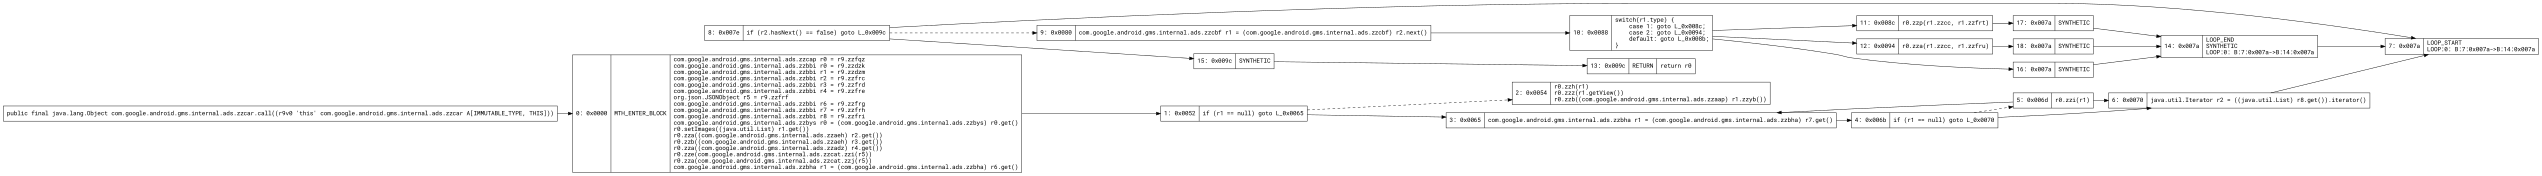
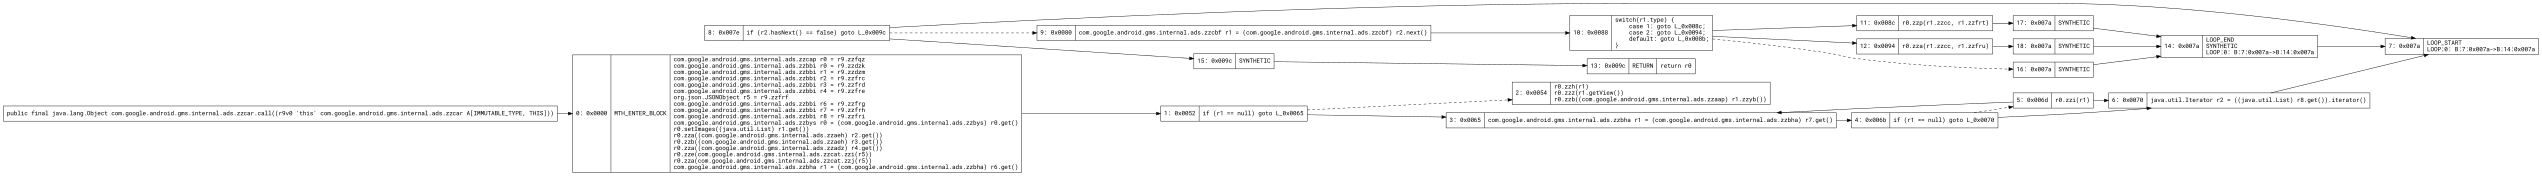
  digraph {
    fontname="Roboto Mono"
    rankdir=LR
    node [fontname="Roboto Mono" shape=record]
    edge [fontname="Roboto Mono"]
    n1 [label="{0\:\ 0x0000|MTH_ENTER_BLOCK\l|com.google.android.gms.internal.ads.zzcap r0 = r9.zzfqz\lcom.google.android.gms.internal.ads.zzbbi r0 = r9.zzdzk\lcom.google.android.gms.internal.ads.zzbbi r1 = r9.zzdzm\lcom.google.android.gms.internal.ads.zzbbi r2 = r9.zzfrc\lcom.google.android.gms.internal.ads.zzbbi r3 = r9.zzfrd\lcom.google.android.gms.internal.ads.zzbbi r4 = r9.zzfre\lorg.json.JSONObject r5 = r9.zzfrf\lcom.google.android.gms.internal.ads.zzbbi r6 = r9.zzfrg\lcom.google.android.gms.internal.ads.zzbbi r7 = r9.zzfrh\lcom.google.android.gms.internal.ads.zzbbi r8 = r9.zzfri\lcom.google.android.gms.internal.ads.zzbys r0 = (com.google.android.gms.internal.ads.zzbys) r0.get()\lr0.setImages((java.util.List) r1.get())\lr0.zza((com.google.android.gms.internal.ads.zzaeh) r2.get())\lr0.zzb((com.google.android.gms.internal.ads.zzaeh) r3.get())\lr0.zza((com.google.android.gms.internal.ads.zzadz) r4.get())\lr0.zze(com.google.android.gms.internal.ads.zzcat.zzi(r5))\lr0.zza(com.google.android.gms.internal.ads.zzcat.zzj(r5))\lcom.google.android.gms.internal.ads.zzbha r1 = (com.google.android.gms.internal.ads.zzbha) r6.get()\l}"]
    n2 [label="{1\:\ 0x0052|if (r1 == null) goto L_0x0065\l}"]
    n3 [label="{2\:\ 0x0054|r0.zzh(r1)\lr0.zzz(r1.getView())\lr0.zzb((com.google.android.gms.internal.ads.zzaap) r1.zzyb())\l}"]
    n4 [label="{3\:\ 0x0065|com.google.android.gms.internal.ads.zzbha r1 = (com.google.android.gms.internal.ads.zzbha) r7.get()\l}"]
    n5 [label="{4\:\ 0x006b|if (r1 == null) goto L_0x0070\l}"]
    n6 [label="{5\:\ 0x006d|r0.zzi(r1)\l}"]
    n7 [label="{6\:\ 0x0070|java.util.Iterator r2 = ((java.util.List) r8.get()).iterator()\l}"]
    n8 [label="{7\:\ 0x007a|LOOP_START\lLOOP:0: B:7:0x007a\-\>B:14:0x007a\l}"]
    n9 [label="{8\:\ 0x007e|if (r2.hasNext() == false) goto L_0x009c\l}"]
    n10 [label="{9\:\ 0x0080|com.google.android.gms.internal.ads.zzcbf r1 = (com.google.android.gms.internal.ads.zzcbf) r2.next()\l}"]
    n11 [label="{15\:\ 0x009c|SYNTHETIC\l}"]
    n12 [label="{10\:\ 0x0088|switch(r1.type) \{\l    case 1: goto L_0x008c;\l    case 2: goto L_0x0094;\l    default: goto L_0x008b;\l\}\l}"]
    n13 [label="{13\:\ 0x009c|RETURN\l|return r0\l}"]
    n14 [label="{11\:\ 0x008c|r0.zzp(r1.zzcc, r1.zzfrt)\l}"]
    n15 [label="{12\:\ 0x0094|r0.zza(r1.zzcc, r1.zzfru)\l}"]
    n16 [label="{16\:\ 0x007a|SYNTHETIC\l}"]
    n17 [label="{17\:\ 0x007a|SYNTHETIC\l}"]
    n18 [label="{18\:\ 0x007a|SYNTHETIC\l}"]
    n19 [label="{14\:\ 0x007a|LOOP_END\lSYNTHETIC\lLOOP:0: B:7:0x007a\-\>B:14:0x007a\l}"]
    n20 [label="{public final java.lang.Object com.google.android.gms.internal.ads.zzcar.call((r9v0 'this' com.google.android.gms.internal.ads.zzcar A[IMMUTABLE_TYPE, THIS])) }"]
    n1 -> n2
    n2 -> n3 [style=dashed]
    n2 -> n4
    n4 -> n5
    n5 -> n6 [style=dashed]
    n5 -> n7
    n6 -> n4
    n6 -> n7
    n7 -> n8
    n9 -> n8
    n9 -> n10 [style=dashed]
    n9 -> n11
    n10 -> n12
    n11 -> n13
    n12 -> n14
    n12 -> n15
-   n12 -> n16
+   n12 -> n16 [style=dashed]
    n14 -> n17
    n15 -> n18
    n16 -> n19
    n17 -> n19
    n18 -> n19
    n19 -> n8
    n20 -> n1
  }
